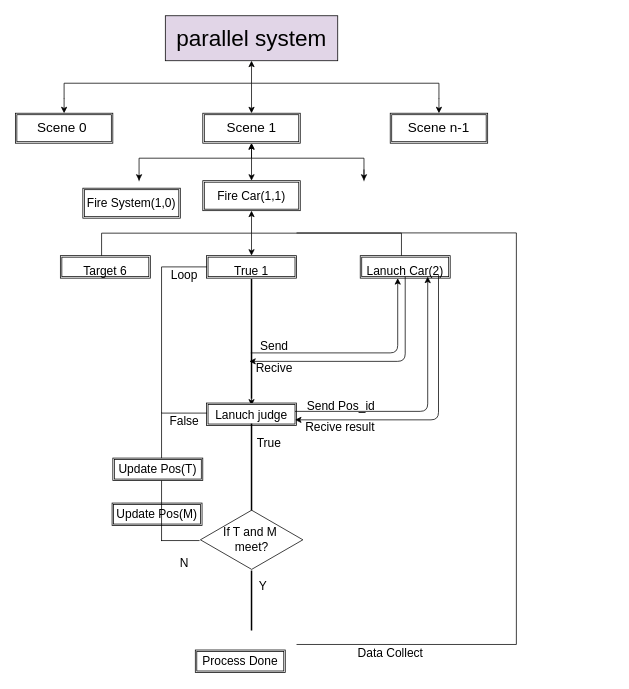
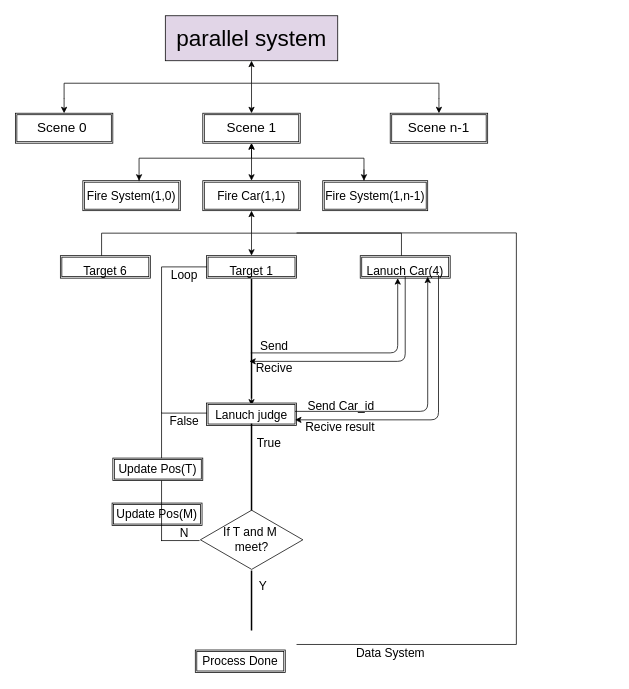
  <mxCell id="0" />
  <mxCell id="1" parent="0" />
  <mxCell id="2" value="&lt;font style=&quot;font-size: 30px&quot;&gt;parallel system&lt;/font&gt;" style="rounded=0;whiteSpace=wrap;html=1;fillColor=#e1d5e7;" parent="1" vertex="1"><mxGeometry x="220" y="20" width="230" height="60" as="geometry" /></mxCell>
  <mxCell id="3" style="edgeStyle=none;html=1;fontSize=18;" parent="1" source="7" edge="1"><mxGeometry relative="1" as="geometry"><mxPoint x="335" y="80" as="targetPoint" /></mxGeometry></mxCell>
  <mxCell id="4" style="edgeStyle=none;html=1;exitX=1;exitY=0;exitDx=0;exitDy=0;fontSize=18;" parent="1" source="7" edge="1"><mxGeometry relative="1" as="geometry"><mxPoint x="85" y="150" as="targetPoint" /></mxGeometry></mxCell>
  <mxCell id="5" style="edgeStyle=none;html=1;exitX=0;exitY=0;exitDx=0;exitDy=0;fontSize=18;" parent="1" source="7" edge="1"><mxGeometry relative="1" as="geometry"><mxPoint x="585" y="150" as="targetPoint" /></mxGeometry></mxCell>
  <mxCell id="6" style="edgeStyle=none;html=1;exitX=0.5;exitY=1;exitDx=0;exitDy=0;fontSize=18;" parent="1" source="7" edge="1"><mxGeometry relative="1" as="geometry"><mxPoint x="335" y="150" as="targetPoint" /></mxGeometry></mxCell>
  <mxCell id="7" value="" style="shape=partialRectangle;whiteSpace=wrap;html=1;bottom=1;right=1;left=1;top=0;fillColor=none;routingCenterX=-0.5;fontSize=18;rotation=-180;" parent="1" vertex="1"><mxGeometry x="85" y="110" width="500" height="20" as="geometry" /></mxCell>
  <mxCell id="8" value="Scene 1" style="shape=ext;double=1;rounded=0;whiteSpace=wrap;html=1;fontSize=18;" parent="1" vertex="1"><mxGeometry x="270" y="150" width="130" height="40" as="geometry" /></mxCell>
- <mxCell id="9" value="&lt;font style=&quot;font-size: 16px&quot;&gt;Fire System(1,0)&lt;/font&gt;" style="shape=ext;double=1;rounded=0;whiteSpace=wrap;html=1;fontSize=18;" parent="1" vertex="1"><mxGeometry x="110" y="250" width="130" height="40" as="geometry" /></mxCell>
+ <mxCell id="9" value="&lt;font style=&quot;font-size: 16px&quot;&gt;Fire System(1,0)&lt;/font&gt;" style="shape=ext;double=1;rounded=0;whiteSpace=wrap;html=1;fontSize=18;" parent="1" vertex="1"><mxGeometry x="110" y="240" width="130" height="40" as="geometry" /></mxCell>
  <mxCell id="10" value="Scene 0&amp;nbsp;" style="shape=ext;double=1;rounded=0;whiteSpace=wrap;html=1;fontSize=18;" parent="1" vertex="1"><mxGeometry x="20" y="150" width="130" height="40" as="geometry" /></mxCell>
  <mxCell id="11" value="Scene n-1" style="shape=ext;double=1;rounded=0;whiteSpace=wrap;html=1;fontSize=18;" parent="1" vertex="1"><mxGeometry x="520" y="150" width="130" height="40" as="geometry" /></mxCell>
  <mxCell id="12" style="edgeStyle=none;html=1;exitX=0.5;exitY=1;exitDx=0;exitDy=0;entryX=0.5;entryY=1;entryDx=0;entryDy=0;fontSize=18;" parent="1" source="14" target="8" edge="1"><mxGeometry relative="1" as="geometry" /></mxCell>
  <mxCell id="13" style="edgeStyle=none;html=1;exitX=0.5;exitY=1;exitDx=0;exitDy=0;entryX=0.5;entryY=1;entryDx=0;entryDy=0;fontSize=30;" parent="1" source="14" target="8" edge="1"><mxGeometry relative="1" as="geometry" /></mxCell>
  <mxCell id="14" value="" style="shape=partialRectangle;whiteSpace=wrap;html=1;bottom=1;right=1;left=1;top=0;fillColor=none;routingCenterX=-0.5;fontSize=18;rotation=-180;" parent="1" vertex="1"><mxGeometry x="185" y="210" width="300" height="30" as="geometry" /></mxCell>
  <mxCell id="15" style="edgeStyle=none;html=1;exitX=0.5;exitY=1;exitDx=0;exitDy=0;entryX=0.5;entryY=0;entryDx=0;entryDy=0;fontSize=18;" parent="1" source="14" target="14" edge="1"><mxGeometry relative="1" as="geometry" /></mxCell>
  <mxCell id="16" style="edgeStyle=none;html=1;exitX=1;exitY=0.25;exitDx=0;exitDy=0;entryX=1;entryY=0;entryDx=0;entryDy=0;fontSize=18;" parent="1" source="14" target="14" edge="1"><mxGeometry relative="1" as="geometry" /></mxCell>
  <mxCell id="17" style="edgeStyle=none;html=1;exitX=0;exitY=0.5;exitDx=0;exitDy=0;entryX=0;entryY=0;entryDx=0;entryDy=0;fontSize=18;" parent="1" source="14" target="14" edge="1"><mxGeometry relative="1" as="geometry" /></mxCell>
+ <mxCell id="18" value="&lt;font style=&quot;font-size: 16px&quot;&gt;Fire System(1,n-1)&lt;/font&gt;" style="shape=ext;double=1;rounded=0;whiteSpace=wrap;html=1;fontSize=18;" parent="1" vertex="1"><mxGeometry x="430" y="240" width="140" height="40" as="geometry" /></mxCell>
  <mxCell id="19" value="&lt;font style=&quot;font-size: 16px&quot;&gt;Fire Car(1,1)&lt;/font&gt;" style="shape=ext;double=1;rounded=0;whiteSpace=wrap;html=1;fontSize=18;" parent="1" vertex="1"><mxGeometry x="270" y="240" width="130" height="40" as="geometry" /></mxCell>
  <mxCell id="20" value="" style="edgeStyle=none;html=1;fontSize=30;" parent="1" source="22" target="19" edge="1"><mxGeometry relative="1" as="geometry" /></mxCell>
  <mxCell id="21" style="edgeStyle=none;html=1;exitX=0.5;exitY=1;exitDx=0;exitDy=0;fontSize=30;" parent="1" source="22" target="23" edge="1"><mxGeometry relative="1" as="geometry" /></mxCell>
  <mxCell id="22" value="" style="shape=partialRectangle;whiteSpace=wrap;html=1;bottom=1;right=1;left=1;top=0;fillColor=none;routingCenterX=-0.5;fontSize=30;rotation=-180;" parent="1" vertex="1"><mxGeometry x="135" y="310" width="400" height="30" as="geometry" /></mxCell>
- <mxCell id="23" value="&lt;div&gt;&lt;span&gt;&lt;font style=&quot;font-size: 16px&quot;&gt;True 1&lt;/font&gt;&lt;/span&gt;&lt;/div&gt;" style="shape=ext;double=1;rounded=0;whiteSpace=wrap;html=1;fontSize=30;align=center;" parent="1" vertex="1"><mxGeometry x="275" y="340" width="120" height="30" as="geometry" /></mxCell>
- <mxCell id="24" value="&lt;span style=&quot;font-size: 16px&quot;&gt;Lanuch Car(2)&lt;/span&gt;" style="shape=ext;double=1;rounded=0;whiteSpace=wrap;html=1;fontSize=30;align=center;" parent="1" vertex="1"><mxGeometry x="480" y="340" width="120" height="30" as="geometry" /></mxCell>
+ <mxCell id="23" value="&lt;div&gt;&lt;span&gt;&lt;font style=&quot;font-size: 16px&quot;&gt;Target 1&lt;/font&gt;&lt;/span&gt;&lt;/div&gt;" style="shape=ext;double=1;rounded=0;whiteSpace=wrap;html=1;fontSize=30;align=center;" parent="1" vertex="1"><mxGeometry x="275" y="340" width="120" height="30" as="geometry" /></mxCell>
+ <mxCell id="24" value="&lt;span style=&quot;font-size: 16px&quot;&gt;Lanuch Car(4)&lt;/span&gt;" style="shape=ext;double=1;rounded=0;whiteSpace=wrap;html=1;fontSize=30;align=center;" parent="1" vertex="1"><mxGeometry x="480" y="340" width="120" height="30" as="geometry" /></mxCell>
  <mxCell id="25" value="&lt;div&gt;&lt;span&gt;&lt;font style=&quot;font-size: 16px&quot;&gt;Target 6&lt;/font&gt;&lt;/span&gt;&lt;/div&gt;" style="shape=ext;double=1;rounded=0;whiteSpace=wrap;html=1;fontSize=30;align=center;" parent="1" vertex="1"><mxGeometry x="80" y="340" width="120" height="30" as="geometry" /></mxCell>
  <mxCell id="26" value="" style="edgeStyle=none;html=1;fontSize=16;exitX=1;exitY=0.5;exitDx=0;exitDy=0;exitPerimeter=0;" parent="1" source="27" edge="1"><mxGeometry relative="1" as="geometry"><mxPoint x="335" y="540" as="targetPoint" /></mxGeometry></mxCell>
  <mxCell id="27" value="" style="line;strokeWidth=2;direction=south;html=1;fontSize=16;" parent="1" vertex="1"><mxGeometry x="330" y="371" width="10" height="160" as="geometry" /></mxCell>
  <mxCell id="28" value="" style="edgeStyle=none;html=1;fontSize=16;" parent="1" target="24" edge="1"><mxGeometry relative="1" as="geometry"><mxPoint x="508.8" y="370" as="sourcePoint" /></mxGeometry></mxCell>
  <mxCell id="29" value="" style="edgeStyle=segmentEdgeStyle;endArrow=classic;html=1;fontSize=16;exitX=0.617;exitY=0.599;exitDx=0;exitDy=0;exitPerimeter=0;" parent="1" source="27" edge="1"><mxGeometry width="50" height="50" relative="1" as="geometry"><mxPoint x="360" y="469" as="sourcePoint" /><mxPoint x="530" y="370" as="targetPoint" /><Array as="points"><mxPoint x="530" y="470" /><mxPoint x="530" y="370" /></Array></mxGeometry></mxCell>
  <mxCell id="30" value="Send" style="text;html=1;align=center;verticalAlign=middle;resizable=0;points=[];autosize=1;strokeColor=none;fillColor=none;fontSize=16;" parent="1" vertex="1"><mxGeometry x="340" y="450" width="50" height="20" as="geometry" /></mxCell>
  <mxCell id="31" value="" style="edgeStyle=segmentEdgeStyle;endArrow=classic;html=1;fontSize=16;" parent="1" edge="1"><mxGeometry width="50" height="50" relative="1" as="geometry"><mxPoint x="540" y="368" as="sourcePoint" /><mxPoint x="332" y="481" as="targetPoint" /><Array as="points"><mxPoint x="540" y="368" /><mxPoint x="540" y="481" /></Array></mxGeometry></mxCell>
  <mxCell id="32" value="Recive" style="text;html=1;align=center;verticalAlign=middle;resizable=0;points=[];autosize=1;strokeColor=none;fillColor=none;fontSize=16;" parent="1" vertex="1"><mxGeometry x="335" y="480" width="60" height="20" as="geometry" /></mxCell>
  <mxCell id="33" value="" style="shape=partialRectangle;whiteSpace=wrap;html=1;bottom=1;right=1;left=1;top=0;fillColor=none;routingCenterX=-0.5;fontSize=16;rotation=-90;" parent="1" vertex="1"><mxGeometry x="267.5" y="437.87" width="548.96" height="292.57" as="geometry" /></mxCell>
  <mxCell id="34" value="&lt;font style=&quot;font-size: 16px&quot;&gt;If T and M&amp;nbsp;&lt;br&gt;meet?&lt;/font&gt;" style="html=1;whiteSpace=wrap;aspect=fixed;shape=isoRectangle;" vertex="1" parent="1"><mxGeometry x="266.83" y="678" width="136.68" height="82" as="geometry" /></mxCell>
  <mxCell id="35" value="Lanuch judge" style="shape=ext;double=1;rounded=0;whiteSpace=wrap;html=1;fontSize=16;" vertex="1" parent="1"><mxGeometry x="275" y="536.59" width="120" height="30" as="geometry" /></mxCell>
  <mxCell id="36" value="" style="edgeStyle=segmentEdgeStyle;endArrow=classic;html=1;fontSize=16;exitX=0.617;exitY=0.599;exitDx=0;exitDy=0;exitPerimeter=0;entryX=0.75;entryY=1;entryDx=0;entryDy=0;" edge="1" parent="1"><mxGeometry width="50" height="50" relative="1" as="geometry"><mxPoint x="393" y="547.72" as="sourcePoint" /><mxPoint x="570" y="368" as="targetPoint" /><Array as="points"><mxPoint x="570" y="548" /></Array></mxGeometry></mxCell>
  <mxCell id="37" value="" style="edgeStyle=segmentEdgeStyle;endArrow=classic;html=1;fontSize=16;exitX=0.87;exitY=1;exitDx=0;exitDy=0;exitPerimeter=0;" edge="1" parent="1"><mxGeometry width="50" height="50" relative="1" as="geometry"><mxPoint x="584.4" y="366" as="sourcePoint" /><mxPoint x="393" y="559" as="targetPoint" /><Array as="points"><mxPoint x="584" y="559" /></Array></mxGeometry></mxCell>
- <mxCell id="38" value="Send Pos_id" style="text;html=1;align=center;verticalAlign=middle;resizable=0;points=[];autosize=1;strokeColor=none;fillColor=none;fontSize=16;" vertex="1" parent="1"><mxGeometry x="404" y="530" width="100" height="20" as="geometry" /></mxCell>
+ <mxCell id="38" value="Send Car_id" style="text;html=1;align=center;verticalAlign=middle;resizable=0;points=[];autosize=1;strokeColor=none;fillColor=none;fontSize=16;" vertex="1" parent="1"><mxGeometry x="404" y="530" width="100" height="20" as="geometry" /></mxCell>
  <mxCell id="39" value="Recive result&amp;nbsp;" style="text;html=1;align=center;verticalAlign=middle;resizable=0;points=[];autosize=1;strokeColor=none;fillColor=none;fontSize=16;" vertex="1" parent="1"><mxGeometry x="400" y="558" width="110" height="20" as="geometry" /></mxCell>
  <mxCell id="40" value="" style="line;strokeWidth=2;direction=south;html=1;fontSize=16;" vertex="1" parent="1"><mxGeometry x="330" y="564" width="10" height="116" as="geometry" /></mxCell>
  <mxCell id="41" value="True" style="text;html=1;align=center;verticalAlign=middle;resizable=0;points=[];autosize=1;strokeColor=none;fillColor=none;fontSize=16;" vertex="1" parent="1"><mxGeometry x="332.81" y="580" width="50" height="20" as="geometry" /></mxCell>
  <mxCell id="42" value="" style="shape=partialRectangle;whiteSpace=wrap;html=1;bottom=1;right=1;left=1;top=0;fillColor=none;routingCenterX=-0.5;fontSize=16;rotation=90;" vertex="1" parent="1"><mxGeometry x="147.5" y="422.5" width="195" height="60" as="geometry" /></mxCell>
  <mxCell id="43" value="False" style="text;html=1;align=center;verticalAlign=middle;resizable=0;points=[];autosize=1;strokeColor=none;fillColor=none;fontSize=16;" vertex="1" parent="1"><mxGeometry x="220" y="550" width="50" height="20" as="geometry" /></mxCell>
  <mxCell id="44" value="Update Pos(M)" style="shape=ext;double=1;rounded=0;whiteSpace=wrap;html=1;fontSize=16;" vertex="1" parent="1"><mxGeometry x="149" y="670" width="120" height="30" as="geometry" /></mxCell>
  <mxCell id="45" value="" style="shape=partialRectangle;whiteSpace=wrap;html=1;bottom=0;right=0;fillColor=none;fontSize=16;rotation=-90;" vertex="1" parent="1"><mxGeometry x="155" y="610" width="170" height="50" as="geometry" /></mxCell>
- <mxCell id="46" value="N" style="text;html=1;align=center;verticalAlign=middle;resizable=0;points=[];autosize=1;strokeColor=none;fillColor=none;fontSize=16;" vertex="1" parent="1"><mxGeometry x="230" y="740" width="30" height="20" as="geometry" /></mxCell>
+ <mxCell id="46" value="N" style="text;html=1;align=center;verticalAlign=middle;resizable=0;points=[];autosize=1;strokeColor=none;fillColor=none;fontSize=16;" vertex="1" parent="1"><mxGeometry x="230" y="700" width="30" height="20" as="geometry" /></mxCell>
  <mxCell id="47" value="" style="line;strokeWidth=2;direction=south;html=1;fontSize=16;" vertex="1" parent="1"><mxGeometry x="330" y="760" width="10" height="80" as="geometry" /></mxCell>
  <mxCell id="48" value="Y" style="text;html=1;align=center;verticalAlign=middle;resizable=0;points=[];autosize=1;strokeColor=none;fillColor=none;fontSize=16;" vertex="1" parent="1"><mxGeometry x="335" y="770" width="30" height="20" as="geometry" /></mxCell>
  <mxCell id="49" value="Process Done" style="shape=ext;double=1;rounded=0;whiteSpace=wrap;html=1;fontSize=16;" vertex="1" parent="1"><mxGeometry x="260" y="866" width="120" height="30" as="geometry" /></mxCell>
- <mxCell id="50" value="Data Collect" style="text;html=1;align=center;verticalAlign=middle;resizable=0;points=[];autosize=1;strokeColor=none;fillColor=none;fontSize=16;" vertex="1" parent="1"><mxGeometry x="470" y="860" width="100" height="20" as="geometry" /></mxCell>
+ <mxCell id="50" value="Data System" style="text;html=1;align=center;verticalAlign=middle;resizable=0;points=[];autosize=1;strokeColor=none;fillColor=none;fontSize=16;" vertex="1" parent="1"><mxGeometry x="470" y="860" width="100" height="20" as="geometry" /></mxCell>
  <mxCell id="51" value="Loop" style="text;html=1;align=center;verticalAlign=middle;resizable=0;points=[];autosize=1;strokeColor=none;fillColor=none;fontSize=16;" vertex="1" parent="1"><mxGeometry x="220" y="355" width="50" height="20" as="geometry" /></mxCell>
  <mxCell id="52" value="Update Pos(T)" style="shape=ext;double=1;rounded=0;whiteSpace=wrap;html=1;fontSize=16;" vertex="1" parent="1"><mxGeometry x="150" y="610" width="120" height="30" as="geometry" /></mxCell>
